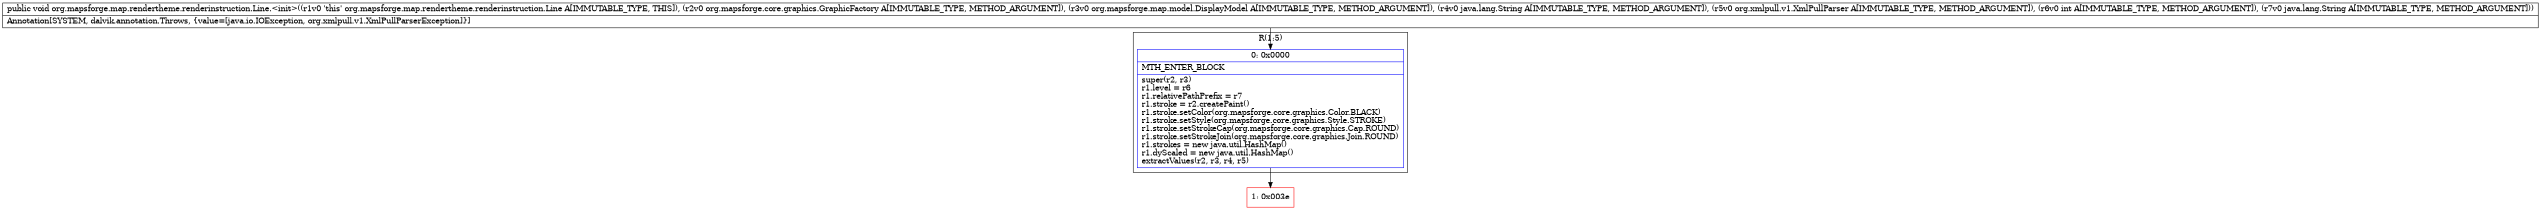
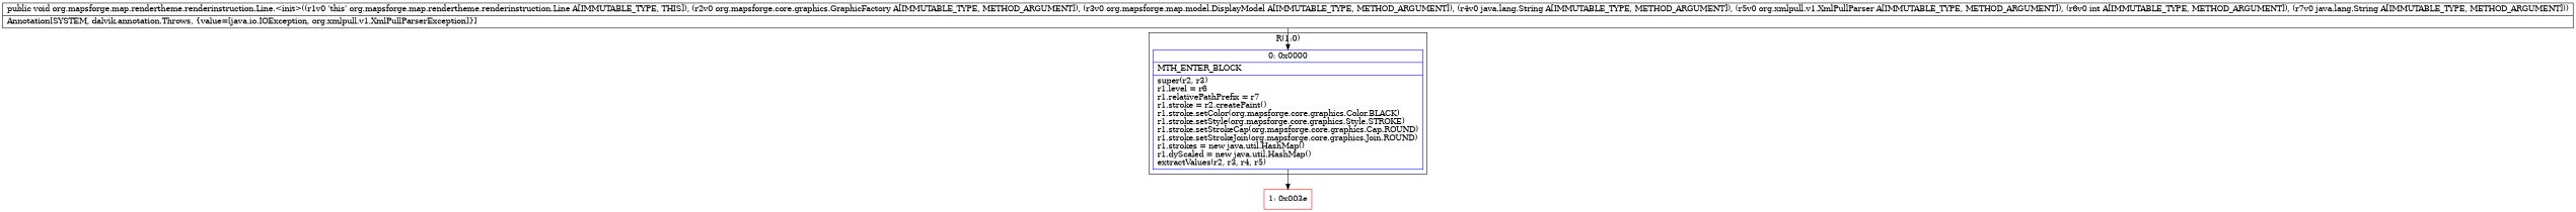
  digraph {
    node [shape=record]
    n1 [color=blue label="{0\:\ 0x0000|MTH_ENTER_BLOCK\l|super(r2, r3)\lr1.level = r6\lr1.relativePathPrefix = r7\lr1.stroke = r2.createPaint()\lr1.stroke.setColor(org.mapsforge.core.graphics.Color.BLACK)\lr1.stroke.setStyle(org.mapsforge.core.graphics.Style.STROKE)\lr1.stroke.setStrokeCap(org.mapsforge.core.graphics.Cap.ROUND)\lr1.stroke.setStrokeJoin(org.mapsforge.core.graphics.Join.ROUND)\lr1.strokes = new java.util.HashMap()\lr1.dyScaled = new java.util.HashMap()\lextractValues(r2, r3, r4, r5)\l}"]
    n2 [color=red label="{1\:\ 0x003e}"]
    n3 [label="{public void org.mapsforge.map.rendertheme.renderinstruction.Line.\<init\>((r1v0 'this' org.mapsforge.map.rendertheme.renderinstruction.Line A[IMMUTABLE_TYPE, THIS]), (r2v0 org.mapsforge.core.graphics.GraphicFactory A[IMMUTABLE_TYPE, METHOD_ARGUMENT]), (r3v0 org.mapsforge.map.model.DisplayModel A[IMMUTABLE_TYPE, METHOD_ARGUMENT]), (r4v0 java.lang.String A[IMMUTABLE_TYPE, METHOD_ARGUMENT]), (r5v0 org.xmlpull.v1.XmlPullParser A[IMMUTABLE_TYPE, METHOD_ARGUMENT]), (r6v0 int A[IMMUTABLE_TYPE, METHOD_ARGUMENT]), (r7v0 java.lang.String A[IMMUTABLE_TYPE, METHOD_ARGUMENT]))  | Annotation[SYSTEM, dalvik.annotation.Throws, \{value=[java.io.IOException, org.xmlpull.v1.XmlPullParserException]\}]\l}"]
    subgraph cluster_1 {
-     label="R(1:5)"
+     label="R(1:0)"
      n1
    }
    n1 -> n2
    n3 -> n1
  }
